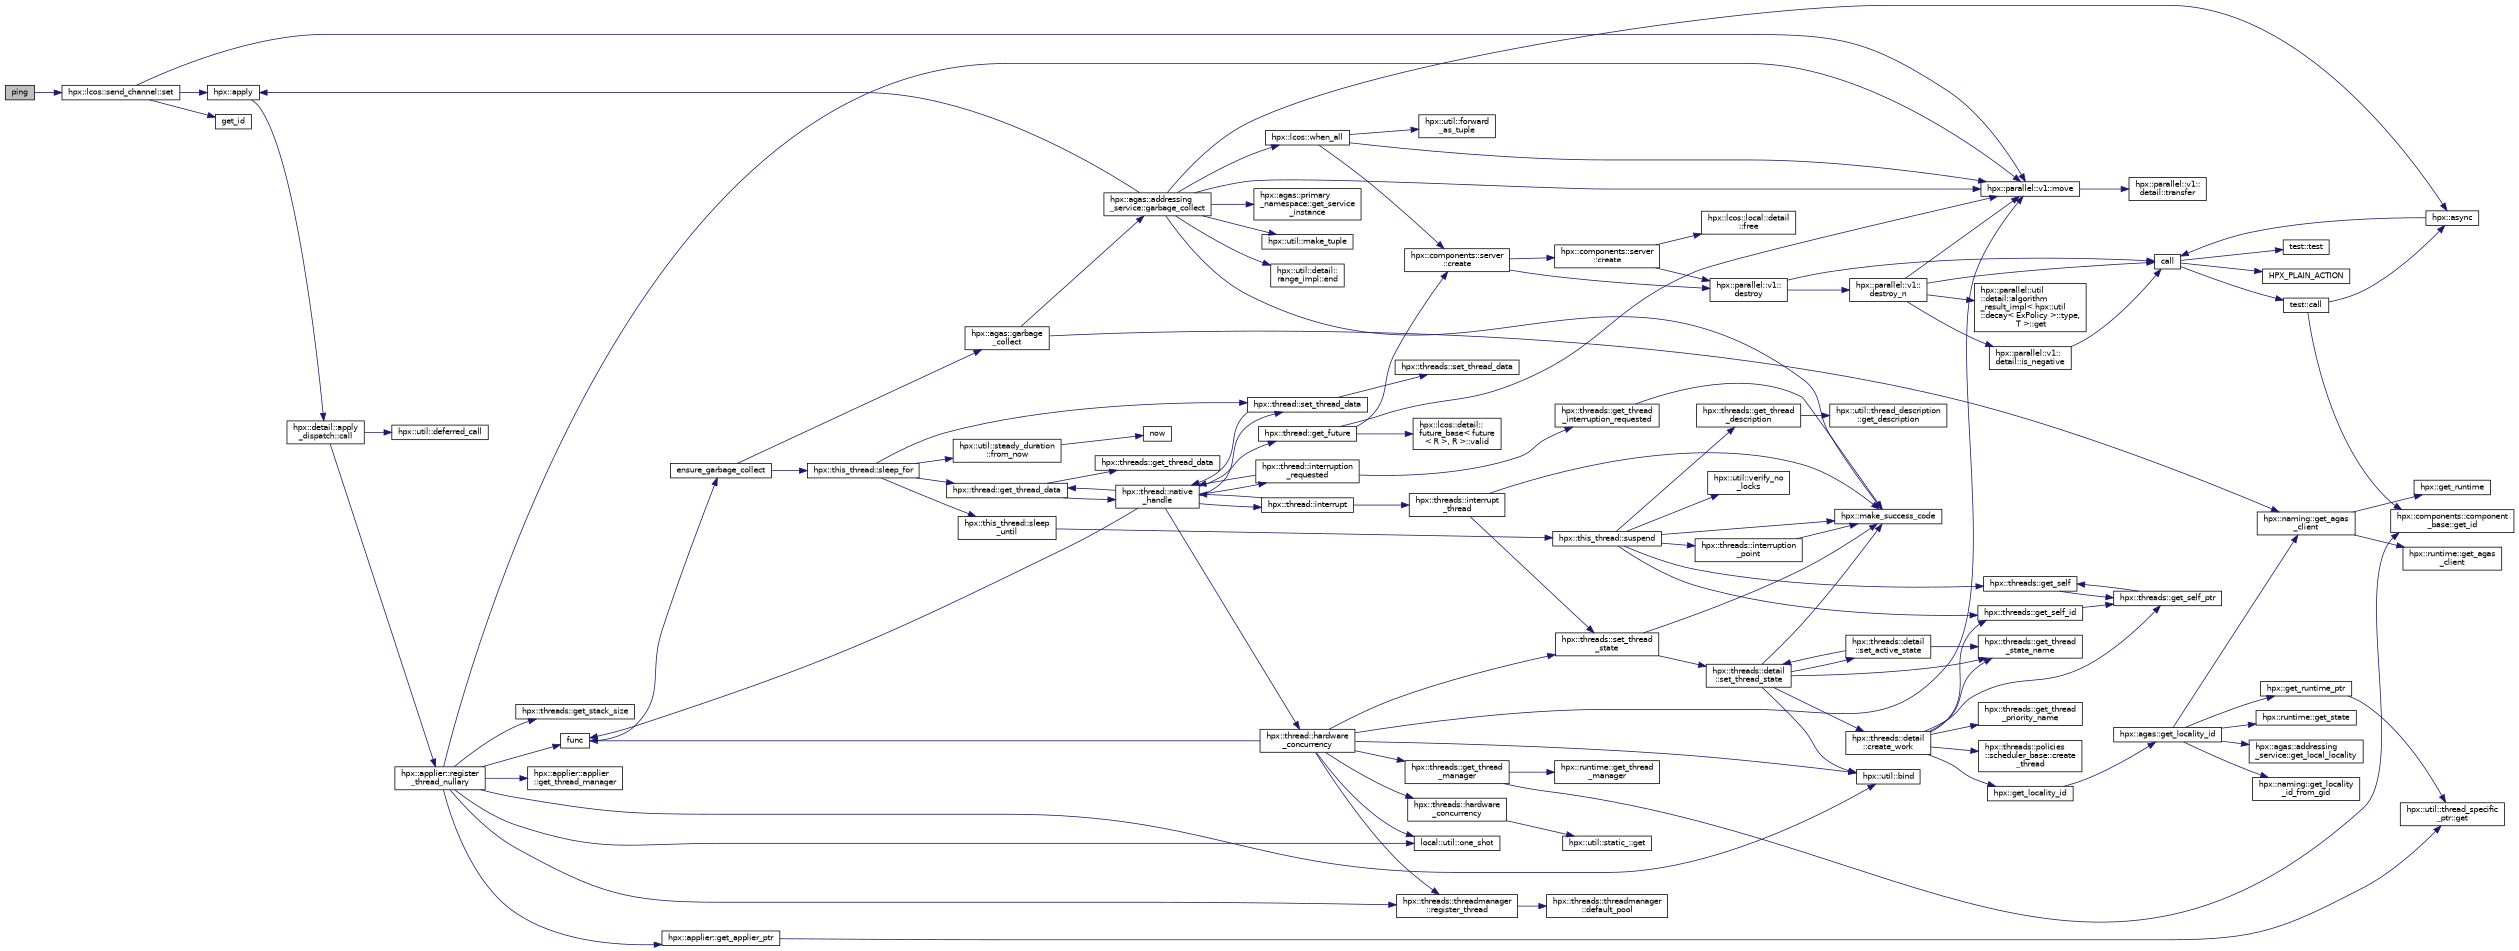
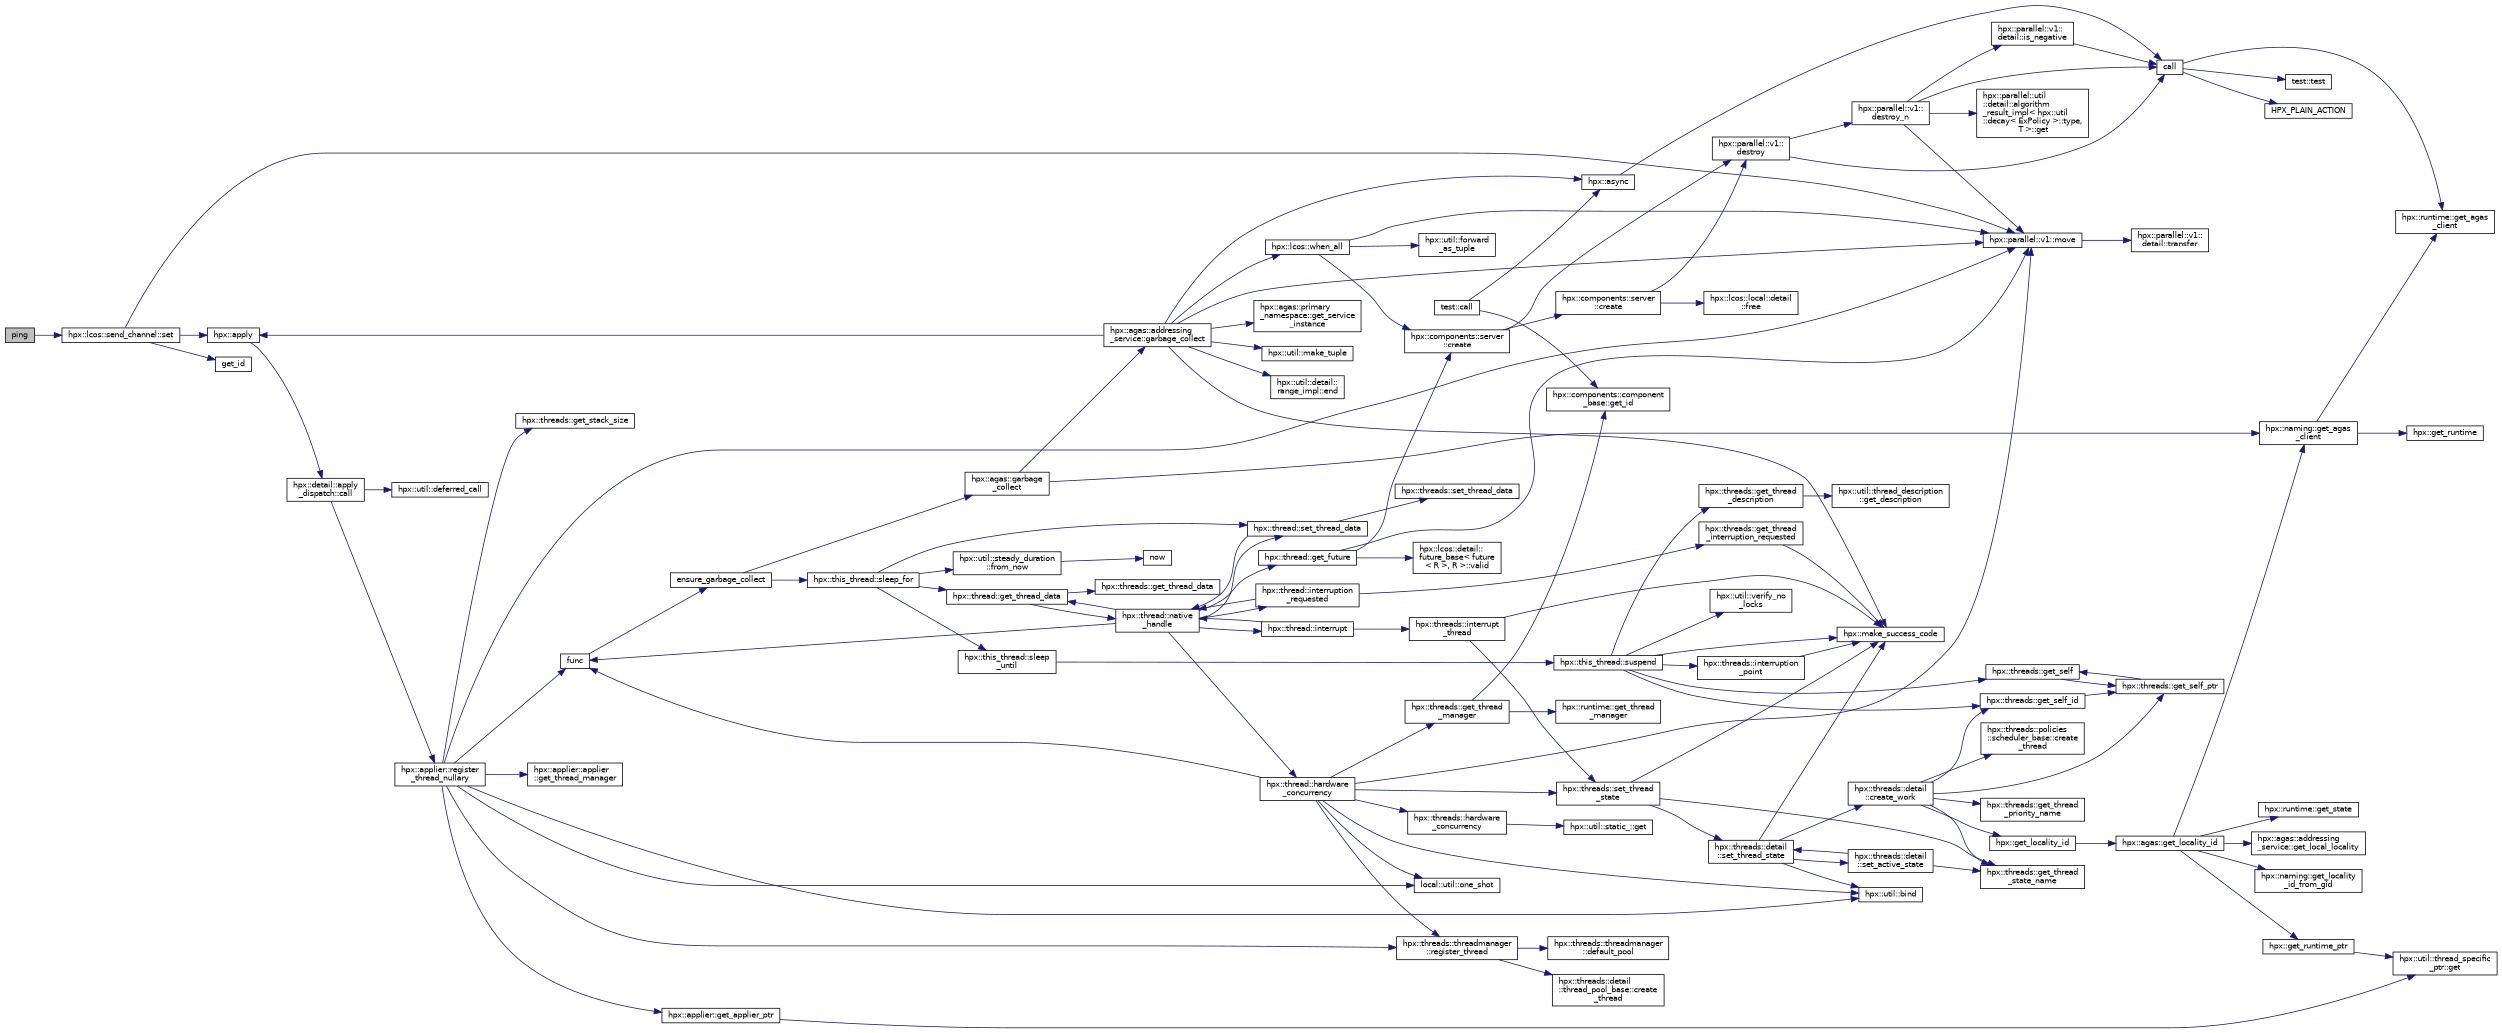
  digraph {
    rankdir=LR
    node [color=black fillcolor=white fontname=Helvetica fontsize=10 shape=record style=filled]
    edge [color=midnightblue fontname=Helvetica fontsize=10 labelfontname=Helvetica labelfontsize=10 style=solid]
    n1 [fillcolor=grey75 fontcolor=black height=0.2 label=ping width=0.4]
    n2 [height=0.2 label="hpx::lcos::send_channel::set" width=0.4]
    n3 [height=0.2 label="hpx::apply" width=0.4]
    n4 [height=0.2 label="hpx::parallel::v1::move" width=0.4]
    n5 [height=0.2 label=get_id width=0.4]
    n6 [height=0.2 label="hpx::detail::apply\l_dispatch::call" width=0.4]
    n7 [height=0.2 label="hpx::parallel::v1::\ldetail::transfer" width=0.4]
    n8 [height=0.2 label="hpx::applier::register\l_thread_nullary" width=0.4]
    n9 [height=0.2 label="hpx::util::deferred_call" width=0.4]
    n10 [height=0.2 label="hpx::applier::get_applier_ptr" width=0.4]
    n11 [height=0.2 label=func width=0.4]
    n12 [height=0.2 label="hpx::util::bind" width=0.4]
    n13 [height=0.2 label="local::util::one_shot" width=0.4]
    n14 [height=0.2 label="hpx::threads::threadmanager\l::register_thread" width=0.4]
    n15 [height=0.2 label="hpx::threads::get_stack_size" width=0.4]
    n16 [height=0.2 label="hpx::applier::applier\l::get_thread_manager" width=0.4]
    n17 [height=0.2 label="hpx::util::thread_specific\l_ptr::get" width=0.4]
    n18 [height=0.2 label=ensure_garbage_collect width=0.4]
    n19 [height=0.2 label="hpx::threads::threadmanager\l::default_pool" width=0.4]
+   n20 [height=0.2 label="hpx::threads::detail\l::thread_pool_base::create\l_thread" width=0.4]
    n21 [height=0.2 label="hpx::this_thread::sleep_for" width=0.4]
    n22 [height=0.2 label="hpx::agas::garbage\l_collect" width=0.4]
    n23 [height=0.2 label="hpx::this_thread::sleep\l_until" width=0.4]
    n24 [height=0.2 label="hpx::util::steady_duration\l::from_now" width=0.4]
    n25 [height=0.2 label="hpx::thread::get_thread_data" width=0.4]
    n26 [height=0.2 label="hpx::thread::set_thread_data" width=0.4]
    n27 [height=0.2 label="hpx::naming::get_agas\l_client" width=0.4]
    n28 [height=0.2 label="hpx::agas::addressing\l_service::garbage_collect" width=0.4]
    n29 [height=0.2 label="hpx::this_thread::suspend" width=0.4]
    n30 [height=0.2 label=now width=0.4]
    n31 [height=0.2 label="hpx::threads::get_thread_data" width=0.4]
    n32 [height=0.2 label="hpx::thread::native\l_handle" width=0.4]
    n33 [height=0.2 label="hpx::threads::set_thread_data" width=0.4]
    n34 [height=0.2 label="hpx::threads::get_self" width=0.4]
    n35 [height=0.2 label="hpx::threads::get_self_id" width=0.4]
    n36 [height=0.2 label="hpx::threads::interruption\l_point" width=0.4]
    n37 [height=0.2 label="hpx::make_success_code" width=0.4]
    n38 [height=0.2 label="hpx::util::verify_no\l_locks" width=0.4]
    n39 [height=0.2 label="hpx::threads::get_thread\l_description" width=0.4]
    n40 [height=0.2 label="hpx::threads::get_self_ptr" width=0.4]
    n41 [height=0.2 label="hpx::util::thread_description\l::get_description" width=0.4]
    n42 [height=0.2 label="hpx::thread::hardware\l_concurrency" width=0.4]
    n43 [height=0.2 label="hpx::thread::interrupt" width=0.4]
    n44 [height=0.2 label="hpx::thread::interruption\l_requested" width=0.4]
    n45 [height=0.2 label="hpx::thread::get_future" width=0.4]
    n46 [height=0.2 label="hpx::threads::hardware\l_concurrency" width=0.4]
    n47 [height=0.2 label="hpx::threads::get_thread\l_manager" width=0.4]
    n48 [height=0.2 label="hpx::threads::set_thread\l_state" width=0.4]
    n49 [height=0.2 label="hpx::threads::interrupt\l_thread" width=0.4]
    n50 [height=0.2 label="hpx::threads::get_thread\l_interruption_requested" width=0.4]
    n51 [height=0.2 label="hpx::lcos::detail::\lfuture_base\< future\l\< R \>, R \>::valid" width=0.4]
    n52 [height=0.2 label="hpx::components::server\l::create" width=0.4]
    n53 [height=0.2 label="hpx::util::static_::get" width=0.4]
    n54 [height=0.2 label="hpx::runtime::get_thread\l_manager" width=0.4]
    n55 [height=0.2 label="hpx::components::component\l_base::get_id" width=0.4]
    n56 [height=0.2 label="hpx::threads::detail\l::set_thread_state" width=0.4]
    n57 [height=0.2 label="hpx::get_runtime" width=0.4]
    n58 [height=0.2 label="hpx::threads::get_thread\l_state_name" width=0.4]
    n59 [height=0.2 label="hpx::threads::detail\l::set_active_state" width=0.4]
    n60 [height=0.2 label="hpx::threads::detail\l::create_work" width=0.4]
    n61 [height=0.2 label="hpx::threads::get_thread\l_priority_name" width=0.4]
    n62 [height=0.2 label="hpx::get_locality_id" width=0.4]
    n63 [height=0.2 label="hpx::threads::policies\l::scheduler_base::create\l_thread" width=0.4]
    n64 [height=0.2 label="hpx::agas::get_locality_id" width=0.4]
    n65 [height=0.2 label="hpx::get_runtime_ptr" width=0.4]
    n66 [height=0.2 label="hpx::runtime::get_state" width=0.4]
    n67 [height=0.2 label="hpx::agas::addressing\l_service::get_local_locality" width=0.4]
    n68 [height=0.2 label="hpx::naming::get_locality\l_id_from_gid" width=0.4]
    n69 [height=0.2 label="hpx::runtime::get_agas\l_client" width=0.4]
    n70 [height=0.2 label="hpx::components::server\l::create" width=0.4]
    n71 [height=0.2 label="hpx::parallel::v1::\ldestroy" width=0.4]
    n72 [height=0.2 label="hpx::lcos::local::detail\l::free" width=0.4]
    n73 [height=0.2 label=call width=0.4]
    n74 [height=0.2 label="hpx::parallel::v1::\ldestroy_n" width=0.4]
    n75 [height=0.2 label="test::test" width=0.4]
    n76 [height=0.2 label=HPX_PLAIN_ACTION width=0.4]
    n77 [height=0.2 label="test::call" width=0.4]
    n78 [height=0.2 label="hpx::parallel::v1::\ldetail::is_negative" width=0.4]
    n79 [height=0.2 label="hpx::parallel::util\l::detail::algorithm\l_result_impl\< hpx::util\l::decay\< ExPolicy \>::type,\l T \>::get" width=0.4]
    n80 [height=0.2 label="hpx::async" width=0.4]
    n81 [height=0.2 label="hpx::agas::primary\l_namespace::get_service\l_instance" width=0.4]
    n82 [height=0.2 label="hpx::util::make_tuple" width=0.4]
    n83 [height=0.2 label="hpx::util::detail::\lrange_impl::end" width=0.4]
    n84 [height=0.2 label="hpx::lcos::when_all" width=0.4]
    n85 [height=0.2 label="hpx::util::forward\l_as_tuple" width=0.4]
    n1 -> n2
    n2 -> n3
    n2 -> n4
    n2 -> n5
    n3 -> n6
    n4 -> n7
    n6 -> n8
    n6 -> n9
    n8 -> n4
    n8 -> n10
    n8 -> n11
    n8 -> n12
    n8 -> n13
    n8 -> n14
    n8 -> n15
    n8 -> n16
    n10 -> n17
    n11 -> n18
    n14 -> n19
+   n14 -> n20
    n18 -> n21
    n18 -> n22
    n21 -> n23
    n21 -> n24
    n21 -> n25
    n21 -> n26
    n22 -> n27
    n22 -> n28
    n23 -> n29
    n24 -> n30
    n25 -> n31
    n25 -> n32
    n26 -> n32
    n26 -> n33
    n27 -> n57
    n27 -> n69
    n28 -> n3
    n28 -> n4
    n28 -> n37
    n28 -> n80
    n28 -> n81
    n28 -> n82
    n28 -> n83
    n28 -> n84
    n29 -> n34
    n29 -> n35
    n29 -> n36
    n29 -> n37
    n29 -> n38
    n29 -> n39
    n32 -> n11
    n32 -> n25
    n32 -> n26
    n32 -> n42
    n32 -> n43
    n32 -> n44
    n32 -> n45
    n34 -> n40
    n35 -> n40
    n36 -> n37
    n39 -> n41
    n40 -> n34
    n42 -> n4
    n42 -> n11
    n42 -> n12
    n42 -> n13
    n42 -> n14
    n42 -> n46
    n42 -> n47
    n42 -> n48
    n43 -> n32
    n43 -> n49
    n44 -> n32
    n44 -> n50
    n45 -> n4
    n45 -> n51
    n45 -> n52
    n46 -> n53
    n47 -> n54
    n47 -> n55
    n48 -> n37
    n48 -> n56
    n49 -> n37
    n49 -> n48
    n50 -> n37
    n52 -> n70
    n52 -> n71
    n56 -> n12
    n56 -> n37
-   n56 -> n58
+   n48 -> n58
    n56 -> n59
    n56 -> n60
    n59 -> n56
    n59 -> n58
    n60 -> n35
    n60 -> n40
    n60 -> n58
    n60 -> n61
    n60 -> n62
    n60 -> n63
    n62 -> n64
    n64 -> n27
    n64 -> n65
    n64 -> n66
    n64 -> n67
    n64 -> n68
    n65 -> n17
    n70 -> n71
    n70 -> n72
    n71 -> n73
    n71 -> n74
    n73 -> n75
    n73 -> n76
-   n73 -> n77
+   n73 -> n69
    n74 -> n4
    n74 -> n73
    n74 -> n78
    n74 -> n79
    n77 -> n55
    n77 -> n80
    n78 -> n73
    n80 -> n73
    n84 -> n4
    n84 -> n52
    n84 -> n85
  }
